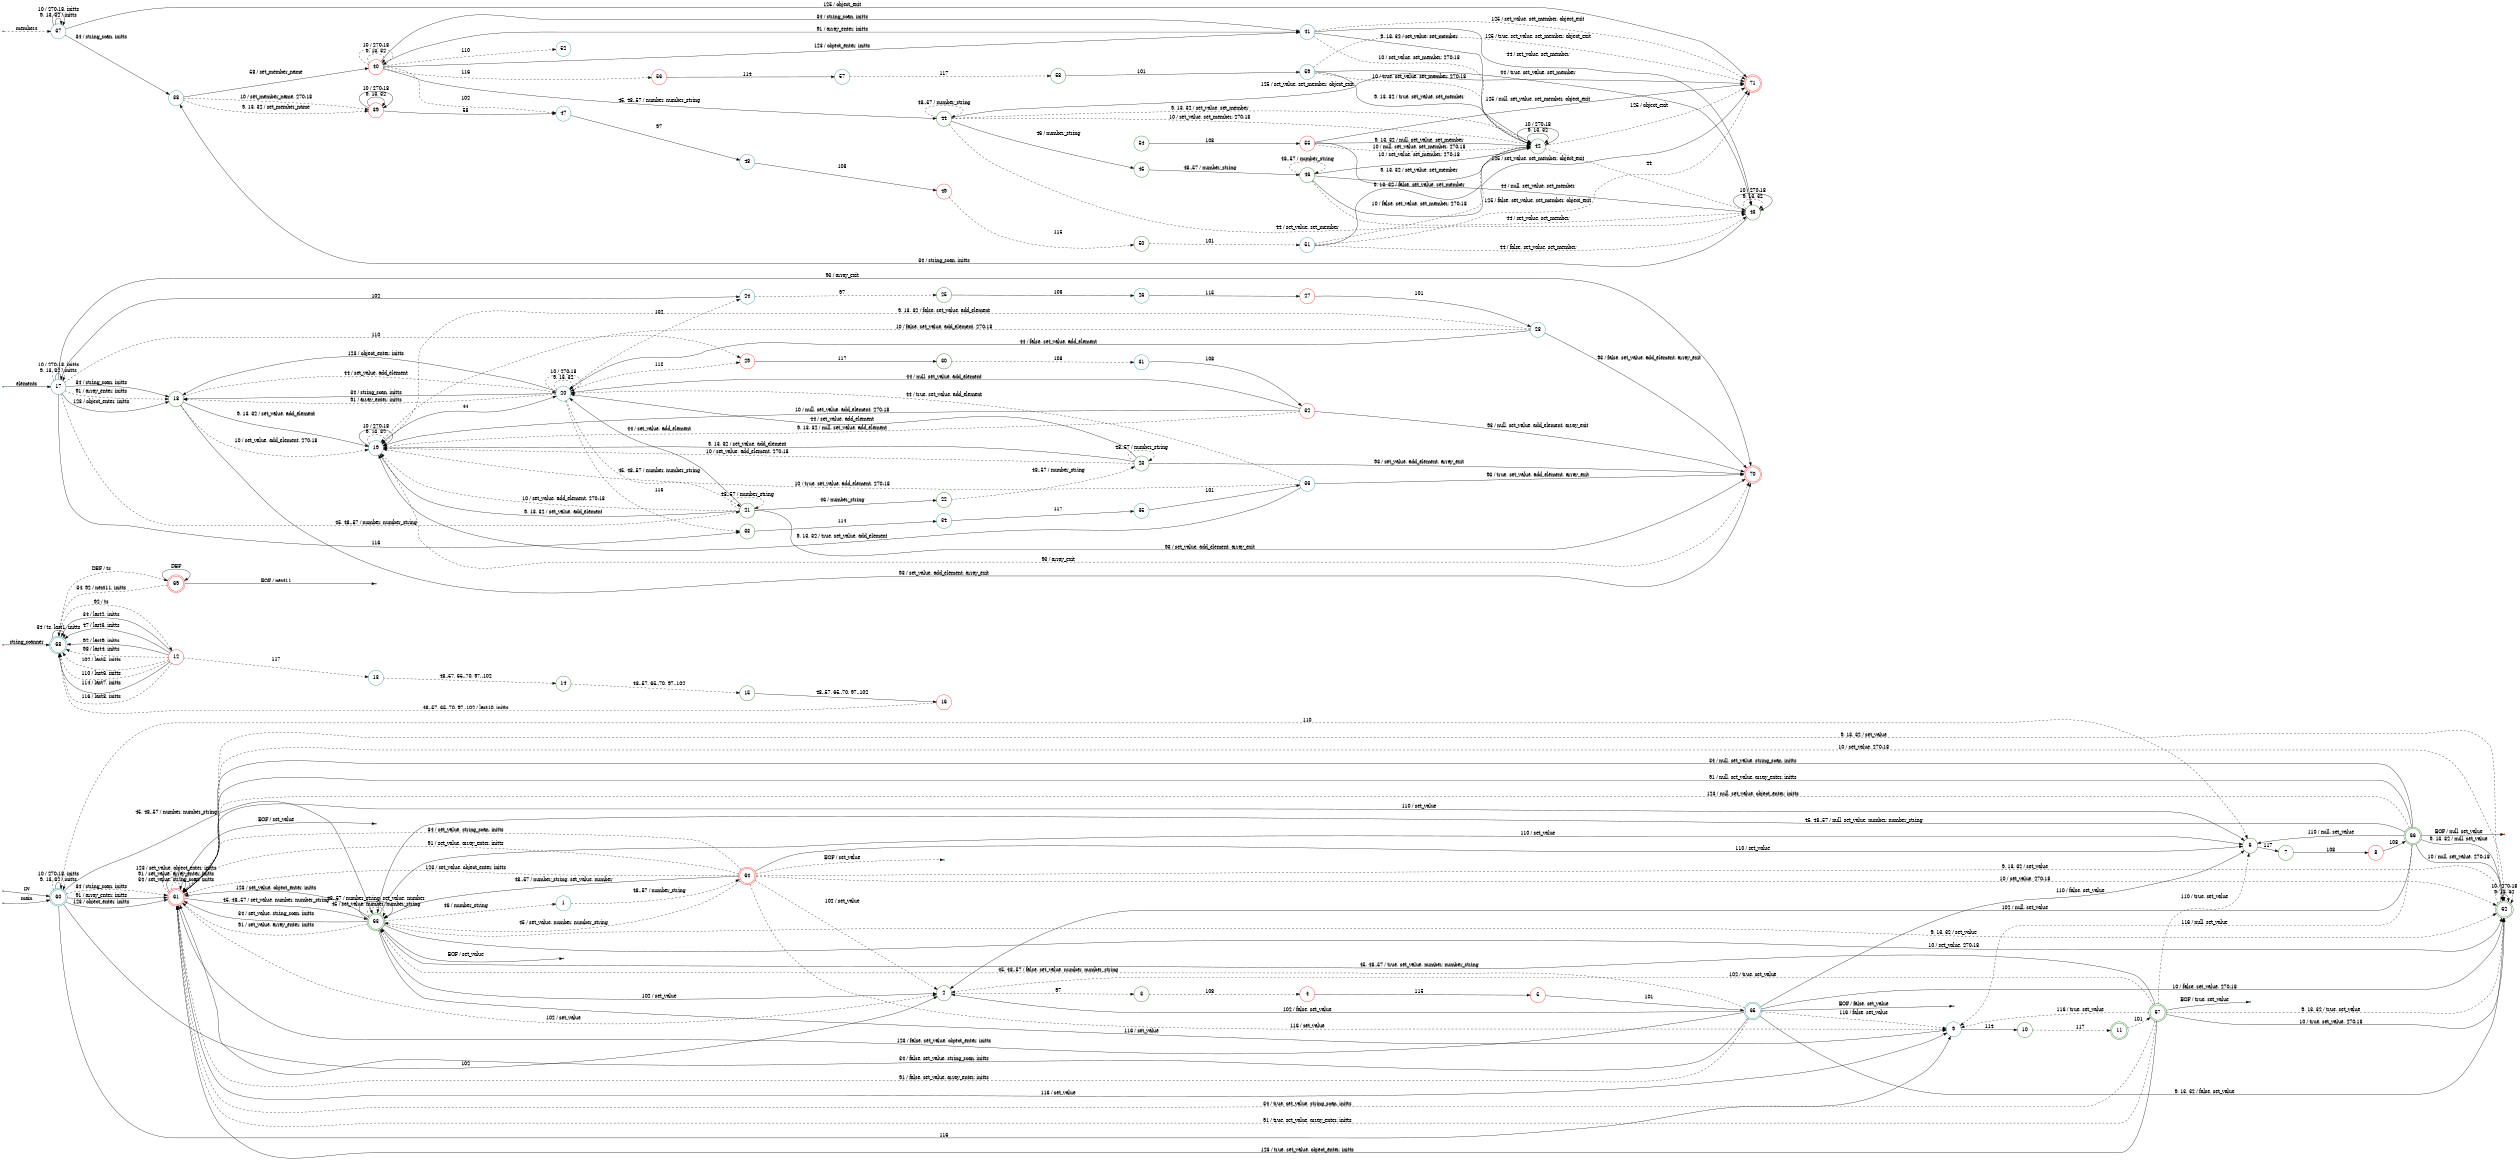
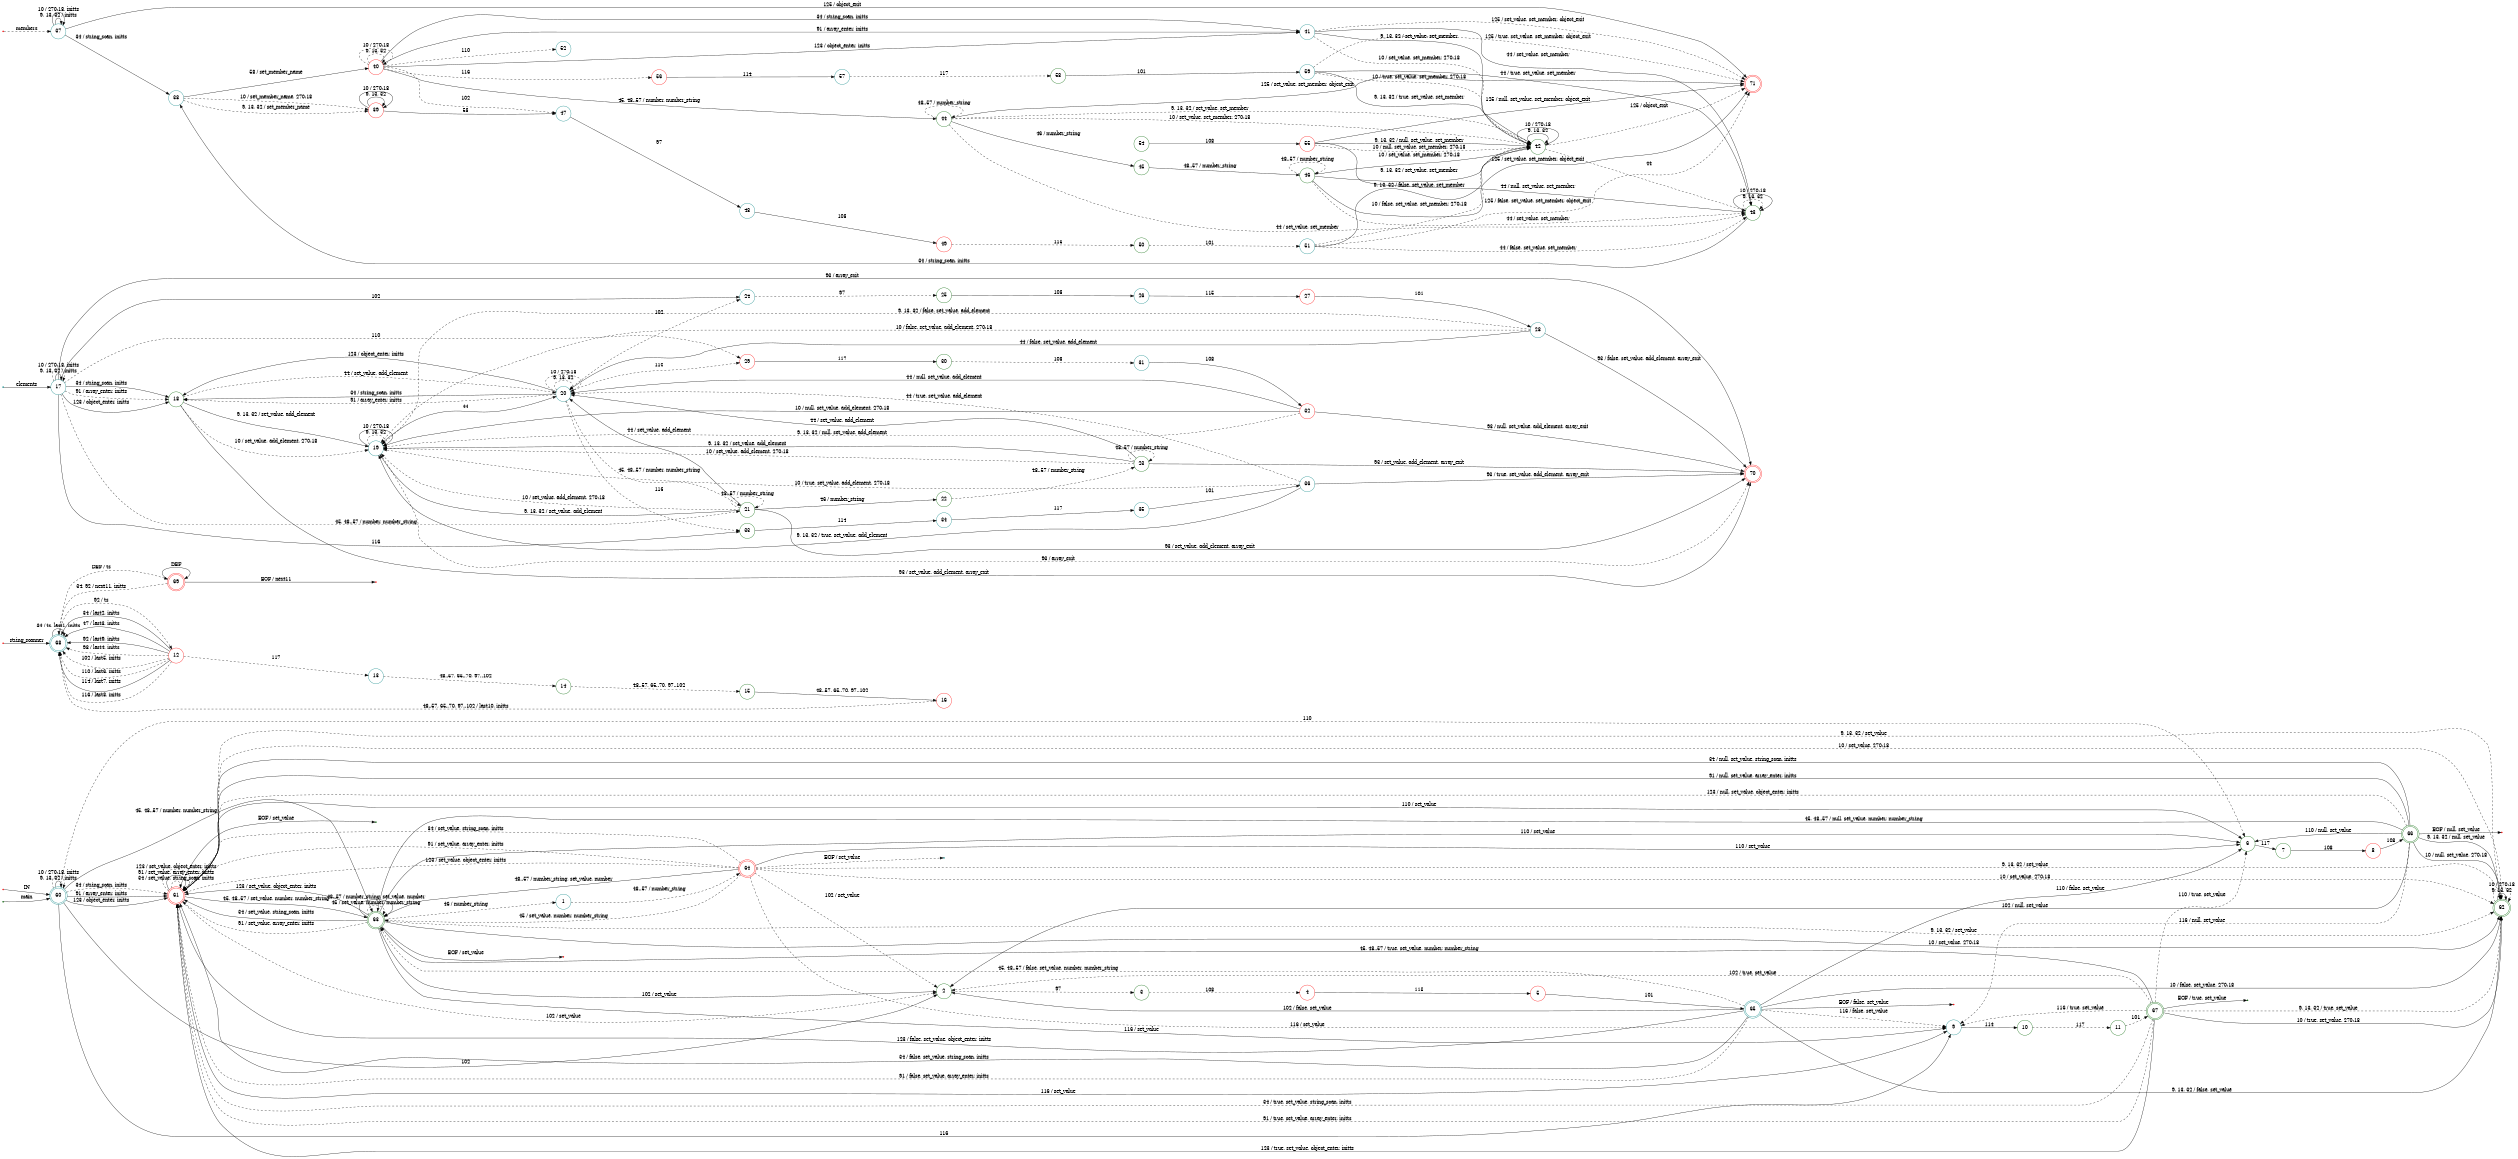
  digraph {
    rankdir=LR
    node [color=darkgreen shape=circle fixedsize=true]
    edge [style=solid]
    ENTRY [color=red shape=point fixedsize=""]
    60 [color=teal height=0.65 shape=doublecircle]
    61 [color=red height=0.65 shape=doublecircle]
    63 [height=0.65 shape=doublecircle]
    2 [height=0.65]
    6 [height=0.65]
    9 [color=teal height=0.65]
    en_68 [color=red shape=point fixedsize=""]
    68 [color=teal height=0.65 shape=doublecircle]
    69 [color=red height=0.65 shape=doublecircle]
    12 [color=red height=0.65]
    en_17 [color=teal shape=point fixedsize=""]
    17 [color=teal height=0.65]
    70 [color=red height=0.65 shape=doublecircle]
    18 [height=0.65]
    21 [height=0.65]
    24 [color=teal height=0.65]
    29 [color=red height=0.65]
    33 [height=0.65]
    en_37 [color=red shape=point fixedsize=""]
    37 [color=teal height=0.65]
    71 [color=red height=0.65 shape=doublecircle]
    38 [color=teal height=0.65]
    en_60 [shape=point fixedsize=""]
    eof_61 [shape=point fixedsize=""]
    eof_63 [color=red shape=point fixedsize=""]
    eof_64 [color=teal shape=point fixedsize=""]
    eof_65 [color=red shape=point fixedsize=""]
    eof_66 [color=red shape=point fixedsize=""]
    eof_67 [shape=point fixedsize=""]
    eof_69 [color=red shape=point fixedsize=""]
    62 [height=0.65 shape=doublecircle]
    1 [color=teal height=0.65]
    3 [height=0.65]
    7 [height=0.65]
    10 [height=0.65]
    64 [color=red height=0.65 shape=doublecircle]
    65 [color=teal height=0.65 shape=doublecircle]
    66 [height=0.65 shape=doublecircle]
    67 [height=0.65 shape=doublecircle]
    13 [color=teal height=0.65]
    4 [color=red height=0.65]
    5 [color=red height=0.65]
    8 [color=red height=0.65]
-   11 [height=0.65 shape=doublecircle]
+   11 [height=0.65]
    14 [height=0.65]
    15 [height=0.65]
    16 [color=red height=0.65]
    19 [color=teal height=0.65]
    20 [color=teal height=0.65]
    22 [height=0.65]
    25 [height=0.65]
    30 [height=0.65]
    34 [color=teal height=0.65]
    23 [height=0.65]
    26 [color=teal height=0.65]
    31 [color=teal height=0.65]
    35 [color=teal height=0.65]
    27 [color=red height=0.65]
    28 [color=teal height=0.65]
    32 [color=red height=0.65]
    36 [color=teal height=0.65]
    39 [color=red height=0.65]
    40 [color=red height=0.65]
    47 [color=teal height=0.65]
    41 [color=teal height=0.65]
    44 [height=0.65]
    52 [color=teal height=0.65]
    56 [color=red height=0.65]
    42 [height=0.65]
    43 [height=0.65]
    45 [height=0.65]
    48 [color=teal height=0.65]
    57 [color=teal height=0.65]
    46 [height=0.65]
    49 [color=red height=0.65]
    58 [height=0.65]
    50 [height=0.65]
    51 [color=teal height=0.65]
    54 [height=0.65]
    55 [color=red height=0.65]
    59 [color=teal height=0.65]
    ENTRY -> 60 [label=IN]
    60 -> 60 [label="9, 13, 32 / initts"]
    60 -> 60 [label="10 / 270:18, initts" style=dashed]
    60 -> 61 [label="34 / string_scan, initts" style=dashed]
    60 -> 61 [label="91 / array_enter, initts"]
    60 -> 61 [label="123 / object_enter, initts"]
    60 -> 63 [label="45, 48..57 / number, number_string"]
    60 -> 2 [label=102]
    60 -> 6 [label=110 style=dashed]
    60 -> 9 [label=116]
    61 -> 61 [label="34 / set_value, string_scan, initts" style=dashed]
    61 -> 61 [label="91 / set_value, array_enter, initts"]
    61 -> 61 [label="123 / set_value, object_enter, initts" style=dashed]
    61 -> 63 [label="45, 48..57 / set_value, number, number_string"]
    61 -> 2 [label="102 / set_value" style=dashed]
    61 -> 6 [label="110 / set_value"]
    61 -> 9 [label="116 / set_value"]
    61 -> eof_61 [label="EOF / set_value"]
    61 -> 62 [label="9, 13, 32 / set_value" style=dashed]
    61 -> 62 [label="10 / set_value, 270:18" style=dashed]
    63 -> 61 [label="34 / set_value, string_scan, initts"]
    63 -> 61 [label="91 / set_value, array_enter, initts" style=dashed]
    63 -> 61 [label="123 / set_value, object_enter, initts"]
    63 -> 63 [label="45 / set_value, number, number_string" style=dashed]
    63 -> 63 [label="48..57 / number_string, set_value, number"]
    63 -> 2 [label="102 / set_value"]
    63 -> 6 [label="110 / set_value"]
    63 -> 9 [label="116 / set_value"]
    63 -> eof_63 [label="EOF / set_value"]
    63 -> 62 [label="9, 13, 32 / set_value" style=dashed]
    63 -> 62 [label="10 / set_value, 270:18"]
    63 -> 1 [label="46 / number_string" style=dashed]
    2 -> 3 [label=97 style=dashed]
    6 -> 7 [label=117]
    9 -> 10 [label=114]
    en_68 -> 68 [label=string_scanner]
    68 -> 68 [label="34 / ts, last1, initts"]
    68 -> 69 [label="DEF / ts" style=dashed]
    68 -> 12 [label="92 / ts" style=dashed]
    69 -> 68 [label="34, 92 / next11, initts" style=dashed]
    69 -> 69 [label=DEF]
    69 -> eof_69 [label="EOF / next11"]
    12 -> 68 [label="34 / last2, initts"]
    12 -> 68 [label="47 / last3, initts"]
    12 -> 68 [label="92 / last9, initts"]
    12 -> 68 [label="98 / last4, initts" style=dashed]
    12 -> 68 [label="102 / last5, initts" style=dashed]
    12 -> 68 [label="110 / last6, initts" style=dashed]
    12 -> 68 [label="114 / last7, initts"]
    12 -> 68 [label="116 / last8, initts" style=dashed]
    12 -> 13 [label=117 style=dashed]
    en_17 -> 17 [label=elements]
    17 -> 17 [label="9, 13, 32 / initts"]
    17 -> 17 [label="10 / 270:18, initts" style=dashed]
    17 -> 70 [label="93 / array_exit"]
    17 -> 18 [label="34 / string_scan, initts"]
    17 -> 18 [label="91 / array_enter, initts" style=dashed]
    17 -> 18 [label="123 / object_enter, initts"]
    17 -> 21 [label="45, 48..57 / number, number_string" style=dashed]
    17 -> 24 [label=102]
    17 -> 29 [label=110 style=dashed]
    17 -> 33 [label=116]
    18 -> 70 [label="93 / set_value, add_element, array_exit"]
    18 -> 19 [label="9, 13, 32 / set_value, add_element"]
    18 -> 19 [label="10 / set_value, add_element, 270:18" style=dashed]
    18 -> 20 [label="44 / set_value, add_element" style=dashed]
    21 -> 70 [label="93 / set_value, add_element, array_exit"]
    21 -> 21 [label="48..57 / number_string" style=dashed]
    21 -> 19 [label="9, 13, 32 / set_value, add_element"]
    21 -> 19 [label="10 / set_value, add_element, 270:18" style=dashed]
    21 -> 20 [label="44 / set_value, add_element"]
    21 -> 22 [label="46 / number_string"]
    24 -> 25 [label=97 style=dashed]
    29 -> 30 [label=117]
    33 -> 34 [label=114]
    en_37 -> 37 [label=members style=dashed]
    37 -> 37 [label="9, 13, 32 / initts"]
    37 -> 37 [label="10 / 270:18, initts"]
    37 -> 71 [label="125 / object_exit"]
    37 -> 38 [label="34 / string_scan, initts"]
    38 -> 39 [label="9, 13, 32 / set_member_name" style=dashed]
    38 -> 39 [label="10 / set_member_name, 270:18" style=dashed]
    38 -> 40 [label="58 / set_member_name"]
    en_60 -> 60 [label=main]
    62 -> 62 [label="9, 13, 32"]
    62 -> 62 [label="10 / 270:18" style=dashed]
    1 -> 64 [label="48..57 / number_string" style=dashed]
    3 -> 4 [label=108 style=dashed]
    7 -> 8 [label=108]
    10 -> 11 [label=117 style=dashed]
    64 -> 61 [label="34 / set_value, string_scan, initts" style=dashed]
    64 -> 61 [label="91 / set_value, array_enter, initts" style=dashed]
    64 -> 61 [label="123 / set_value, object_enter, initts" style=dashed]
    64 -> 63 [label="45 / set_value, number, number_string" style=dashed]
    64 -> 63 [label="48..57 / number_string, set_value, number"]
    64 -> 2 [label="102 / set_value" style=dashed]
    64 -> 6 [label="110 / set_value"]
    64 -> 9 [label="116 / set_value" style=dashed]
    64 -> eof_64 [label="EOF / set_value" style=dashed]
    64 -> 62 [label="9, 13, 32 / set_value" style=dashed]
    64 -> 62 [label="10 / set_value, 270:18" style=dashed]
    65 -> 61 [label="34 / false, set_value, string_scan, initts"]
    65 -> 61 [label="91 / false, set_value, array_enter, initts" style=dashed]
    65 -> 61 [label="123 / false, set_value, object_enter, initts"]
    65 -> 63 [label="45, 48..57 / false, set_value, number, number_string" style=dashed]
    65 -> 2 [label="102 / false, set_value"]
    65 -> 6 [label="110 / false, set_value"]
    65 -> 9 [label="116 / false, set_value" style=dashed]
    65 -> eof_65 [label="EOF / false, set_value"]
    65 -> 62 [label="9, 13, 32 / false, set_value"]
    65 -> 62 [label="10 / false, set_value, 270:18"]
    66 -> 61 [label="34 / null, set_value, string_scan, initts"]
    66 -> 61 [label="91 / null, set_value, array_enter, initts"]
    66 -> 61 [label="123 / null, set_value, object_enter, initts" style=dashed]
    66 -> 63 [label="45, 48..57 / null, set_value, number, number_string"]
    66 -> 2 [label="102 / null, set_value"]
    66 -> 6 [label="110 / null, set_value"]
    66 -> 9 [label="116 / null, set_value" style=dashed]
    66 -> eof_66 [label="EOF / null, set_value"]
    66 -> 62 [label="9, 13, 32 / null, set_value"]
    66 -> 62 [label="10 / null, set_value, 270:18"]
    67 -> 61 [label="34 / true, set_value, string_scan, initts" style=dashed]
    67 -> 61 [label="91 / true, set_value, array_enter, initts" style=dashed]
    67 -> 61 [label="123 / true, set_value, object_enter, initts"]
    67 -> 63 [label="45, 48..57 / true, set_value, number, number_string"]
    67 -> 2 [label="102 / true, set_value" style=dashed]
    67 -> 6 [label="110 / true, set_value" style=dashed]
    67 -> 9 [label="116 / true, set_value" style=dashed]
    67 -> eof_67 [label="EOF / true, set_value"]
    67 -> 62 [label="9, 13, 32 / true, set_value" style=dashed]
    67 -> 62 [label="10 / true, set_value, 270:18"]
    13 -> 14 [label="48..57, 65..70, 97..102" style=dashed]
    4 -> 5 [label=115]
    5 -> 65 [label=101]
    8 -> 66 [label=108]
    11 -> 67 [label=101 style=dashed]
    14 -> 15 [label="48..57, 65..70, 97..102" style=dashed]
    15 -> 16 [label="48..57, 65..70, 97..102"]
    16 -> 68 [label="48..57, 65..70, 97..102 / last10, initts" style=dashed]
    19 -> 70 [label="93 / array_exit" style=dashed]
    19 -> 19 [label="9, 13, 32" style=dashed]
    19 -> 19 [label="10 / 270:18"]
    19 -> 20 [label=44]
    20 -> 18 [label="34 / string_scan, initts"]
    20 -> 18 [label="91 / array_enter, initts" style=dashed]
    20 -> 18 [label="123 / object_enter, initts"]
    20 -> 21 [label="45, 48..57 / number, number_string" style=dashed]
    20 -> 24 [label=102 style=dashed]
    20 -> 29 [label=110 style=dashed]
    20 -> 33 [label=116 style=dashed]
    20 -> 20 [label="9, 13, 32" style=dashed]
    20 -> 20 [label="10 / 270:18" style=dashed]
    22 -> 23 [label="48..57 / number_string" style=dashed]
    25 -> 26 [label=108]
    30 -> 31 [label=108 style=dashed]
    34 -> 35 [label=117]
    23 -> 70 [label="93 / set_value, add_element, array_exit"]
    23 -> 19 [label="9, 13, 32 / set_value, add_element"]
    23 -> 19 [label="10 / set_value, add_element, 270:18" style=dashed]
    23 -> 20 [label="44 / set_value, add_element"]
    23 -> 23 [label="48..57 / number_string" style=dashed]
    26 -> 27 [label=115]
    31 -> 32 [label=108]
    35 -> 36 [label=101]
    27 -> 28 [label=101]
    28 -> 70 [label="93 / false, set_value, add_element, array_exit"]
    28 -> 19 [label="9, 13, 32 / false, set_value, add_element" style=dashed]
    28 -> 19 [label="10 / false, set_value, add_element, 270:18" style=dashed]
    28 -> 20 [label="44 / false, set_value, add_element"]
    32 -> 70 [label="93 / null, set_value, add_element, array_exit"]
    32 -> 19 [label="9, 13, 32 / null, set_value, add_element" style=dashed]
    32 -> 19 [label="10 / null, set_value, add_element, 270:18"]
    32 -> 20 [label="44 / null, set_value, add_element"]
    36 -> 70 [label="93 / true, set_value, add_element, array_exit"]
    36 -> 19 [label="9, 13, 32 / true, set_value, add_element"]
    36 -> 19 [label="10 / true, set_value, add_element, 270:18" style=dashed]
    36 -> 20 [label="44 / true, set_value, add_element" style=dashed]
    39 -> 39 [label="9, 13, 32"]
    39 -> 39 [label="10 / 270:18"]
    39 -> 47 [label=58]
    40 -> 40 [label="9, 13, 32" style=dashed]
    40 -> 40 [label="10 / 270:18" style=dashed]
    40 -> 47 [label=102 style=dashed]
    40 -> 41 [label="34 / string_scan, initts"]
    40 -> 41 [label="91 / array_enter, initts"]
    40 -> 41 [label="123 / object_enter, initts"]
    40 -> 44 [label="45, 48..57 / number, number_string"]
    40 -> 52 [label=110 style=dashed]
    40 -> 56 [label=116 style=dashed]
    47 -> 48 [label=97]
    41 -> 71 [label="125 / set_value, set_member, object_exit" style=dashed]
    41 -> 42 [label="9, 13, 32 / set_value, set_member"]
    41 -> 42 [label="10 / set_value, set_member, 270:18" style=dashed]
    41 -> 43 [label="44 / set_value, set_member"]
    44 -> 71 [label="125 / set_value, set_member, object_exit"]
    44 -> 44 [label="48..57 / number_string" style=dashed]
    44 -> 42 [label="9, 13, 32 / set_value, set_member" style=dashed]
    44 -> 42 [label="10 / set_value, set_member, 270:18" style=dashed]
    44 -> 43 [label="44 / set_value, set_member" style=dashed]
    44 -> 45 [label="46 / number_string"]
    56 -> 57 [label=114]
    42 -> 71 [label="125 / object_exit" style=dashed]
    42 -> 42 [label="9, 13, 32"]
    42 -> 42 [label="10 / 270:18"]
    42 -> 43 [label=44 style=dashed]
    43 -> 38 [label="34 / string_scan, initts"]
    43 -> 43 [label="9, 13, 32" style=dashed]
    43 -> 43 [label="10 / 270:18"]
    45 -> 46 [label="48..57 / number_string"]
    48 -> 49 [label=108]
    57 -> 58 [label=117 style=dashed]
    46 -> 71 [label="125 / set_value, set_member, object_exit"]
    46 -> 42 [label="9, 13, 32 / set_value, set_member"]
    46 -> 42 [label="10 / set_value, set_member, 270:18"]
    46 -> 43 [label="44 / set_value, set_member" style=dashed]
    46 -> 46 [label="48..57 / number_string" style=dashed]
    49 -> 50 [label=115 style=dashed]
    58 -> 59 [label=101]
    50 -> 51 [label=101 style=dashed]
    51 -> 71 [label="125 / false, set_value, set_member, object_exit" style=dashed]
    51 -> 42 [label="9, 13, 32 / false, set_value, set_member"]
    51 -> 42 [label="10 / false, set_value, set_member, 270:18" style=dashed]
    51 -> 43 [label="44 / false, set_value, set_member" style=dashed]
    54 -> 55 [label=108]
    55 -> 71 [label="125 / null, set_value, set_member, object_exit"]
    55 -> 42 [label="9, 13, 32 / null, set_value, set_member"]
    55 -> 42 [label="10 / null, set_value, set_member, 270:18" style=dashed]
    55 -> 43 [label="44 / null, set_value, set_member"]
    59 -> 71 [label="125 / true, set_value, set_member, object_exit" style=dashed]
    59 -> 42 [label="9, 13, 32 / true, set_value, set_member"]
    59 -> 42 [label="10 / true, set_value, set_member, 270:18" style=dashed]
    59 -> 43 [label="44 / true, set_value, set_member"]
  }
